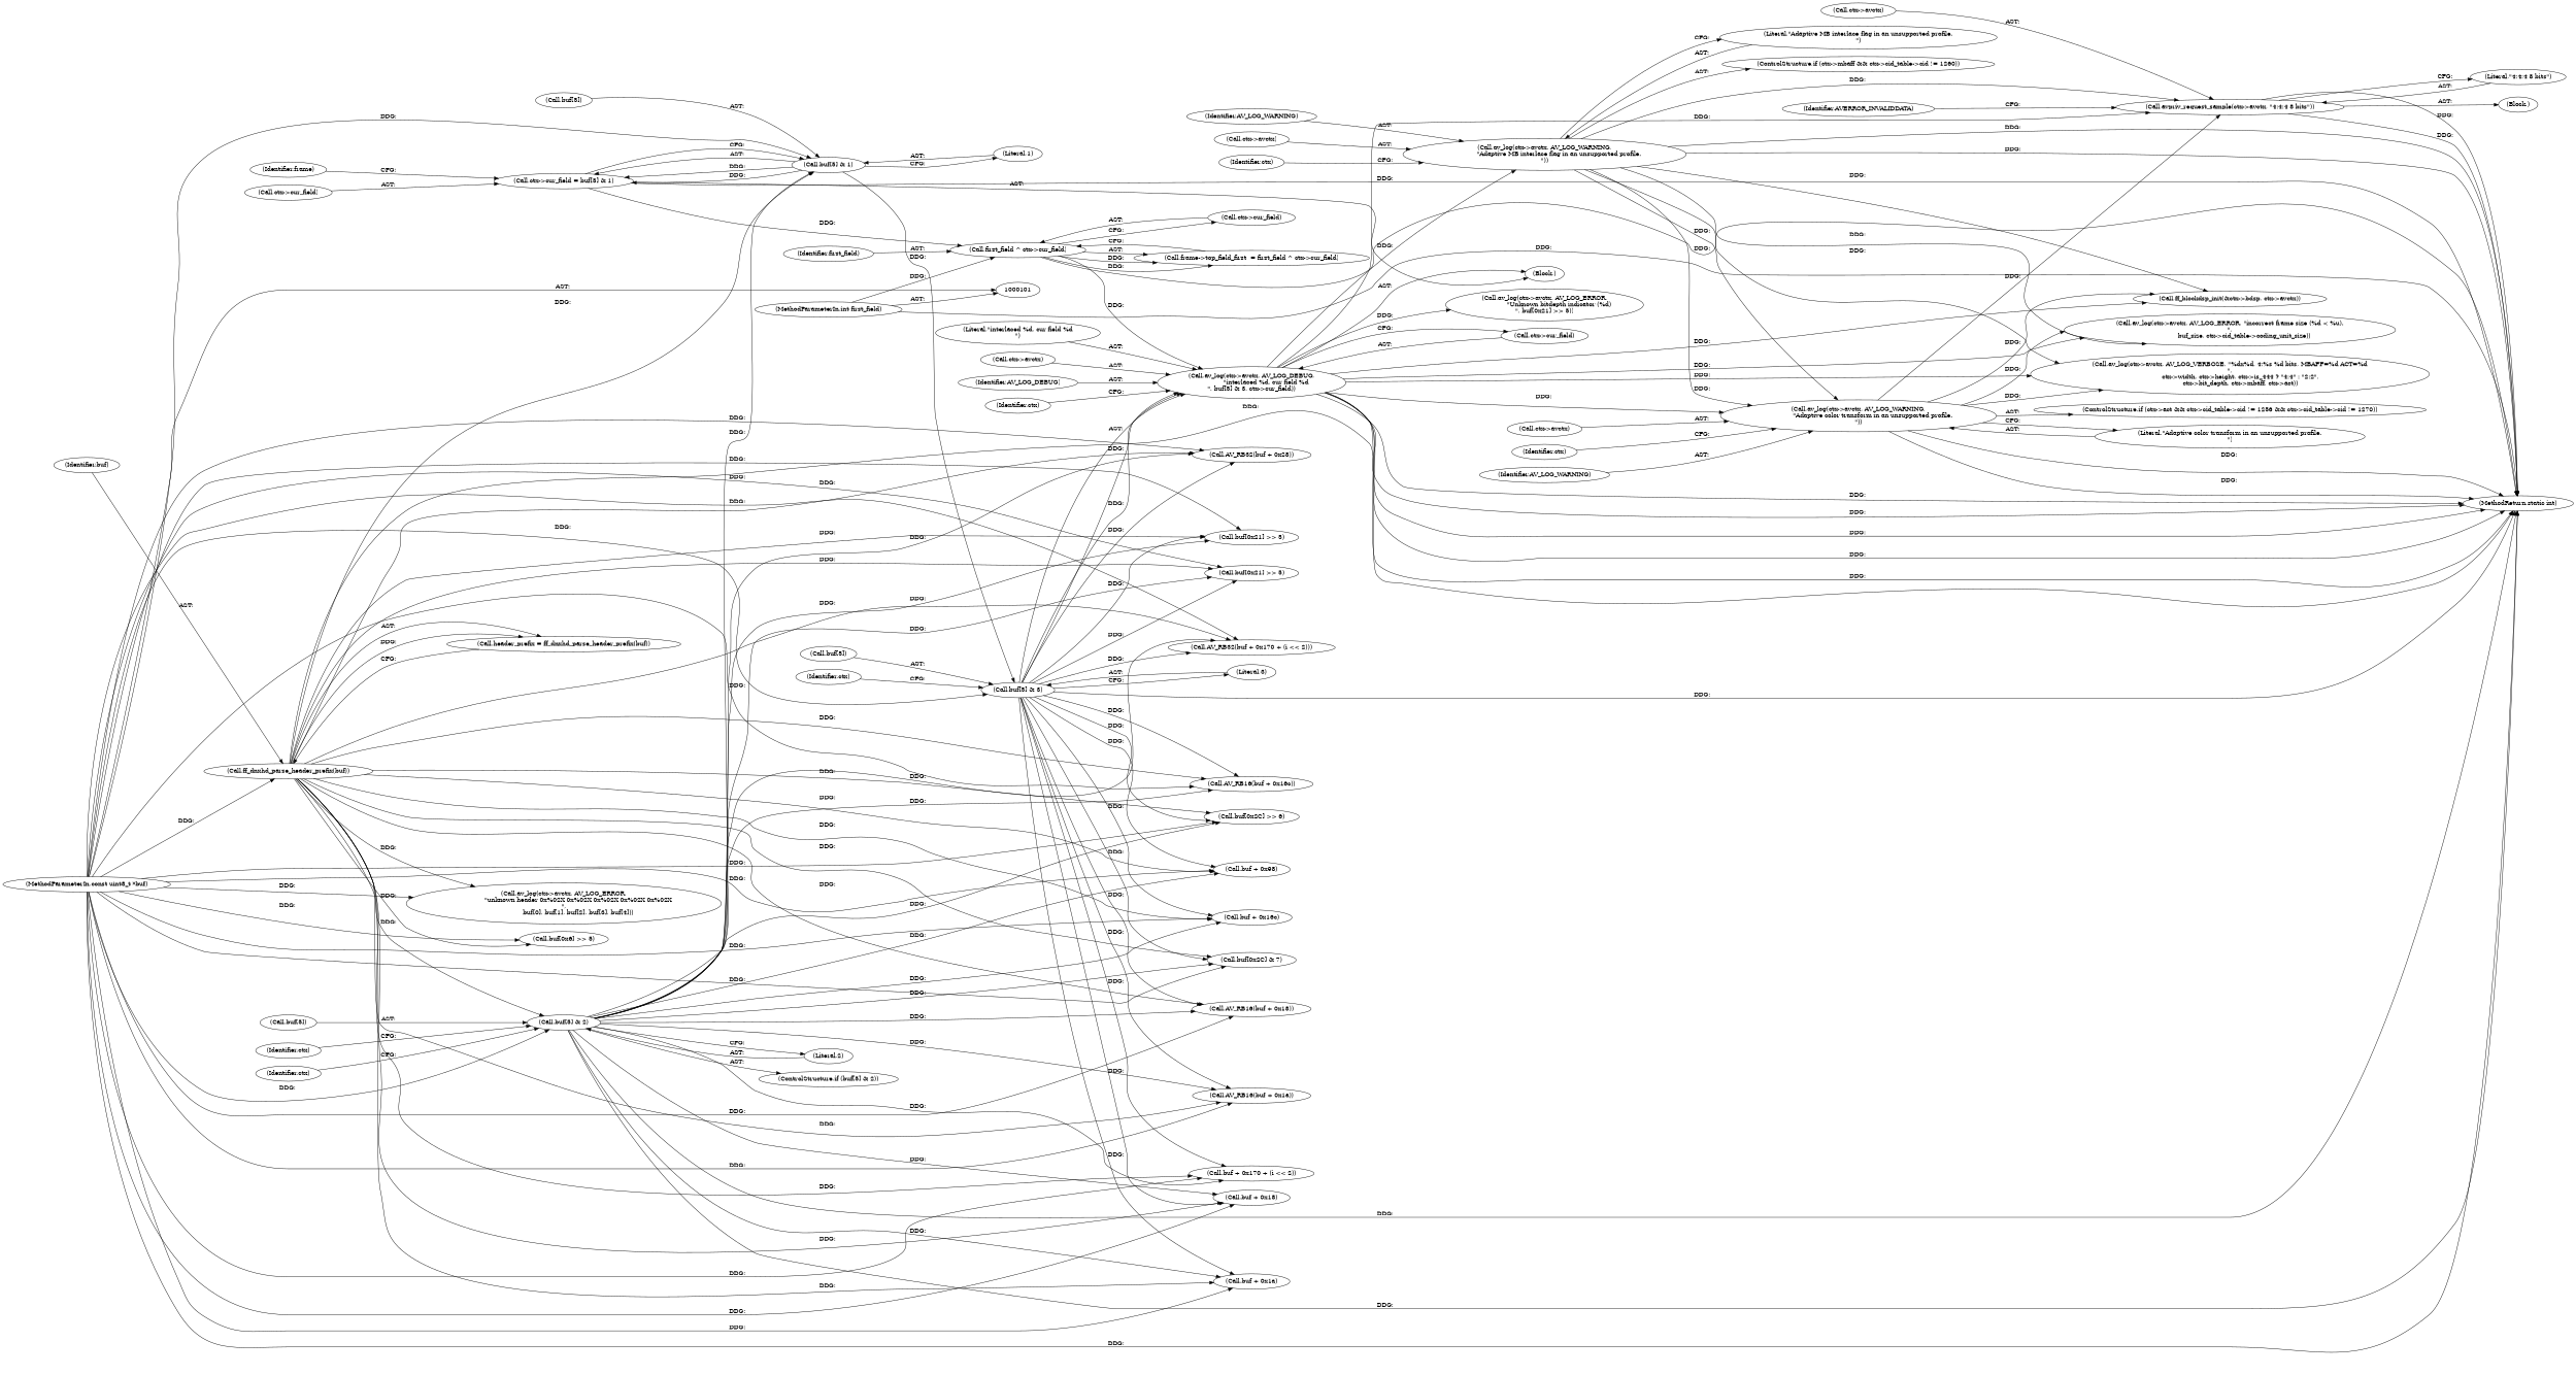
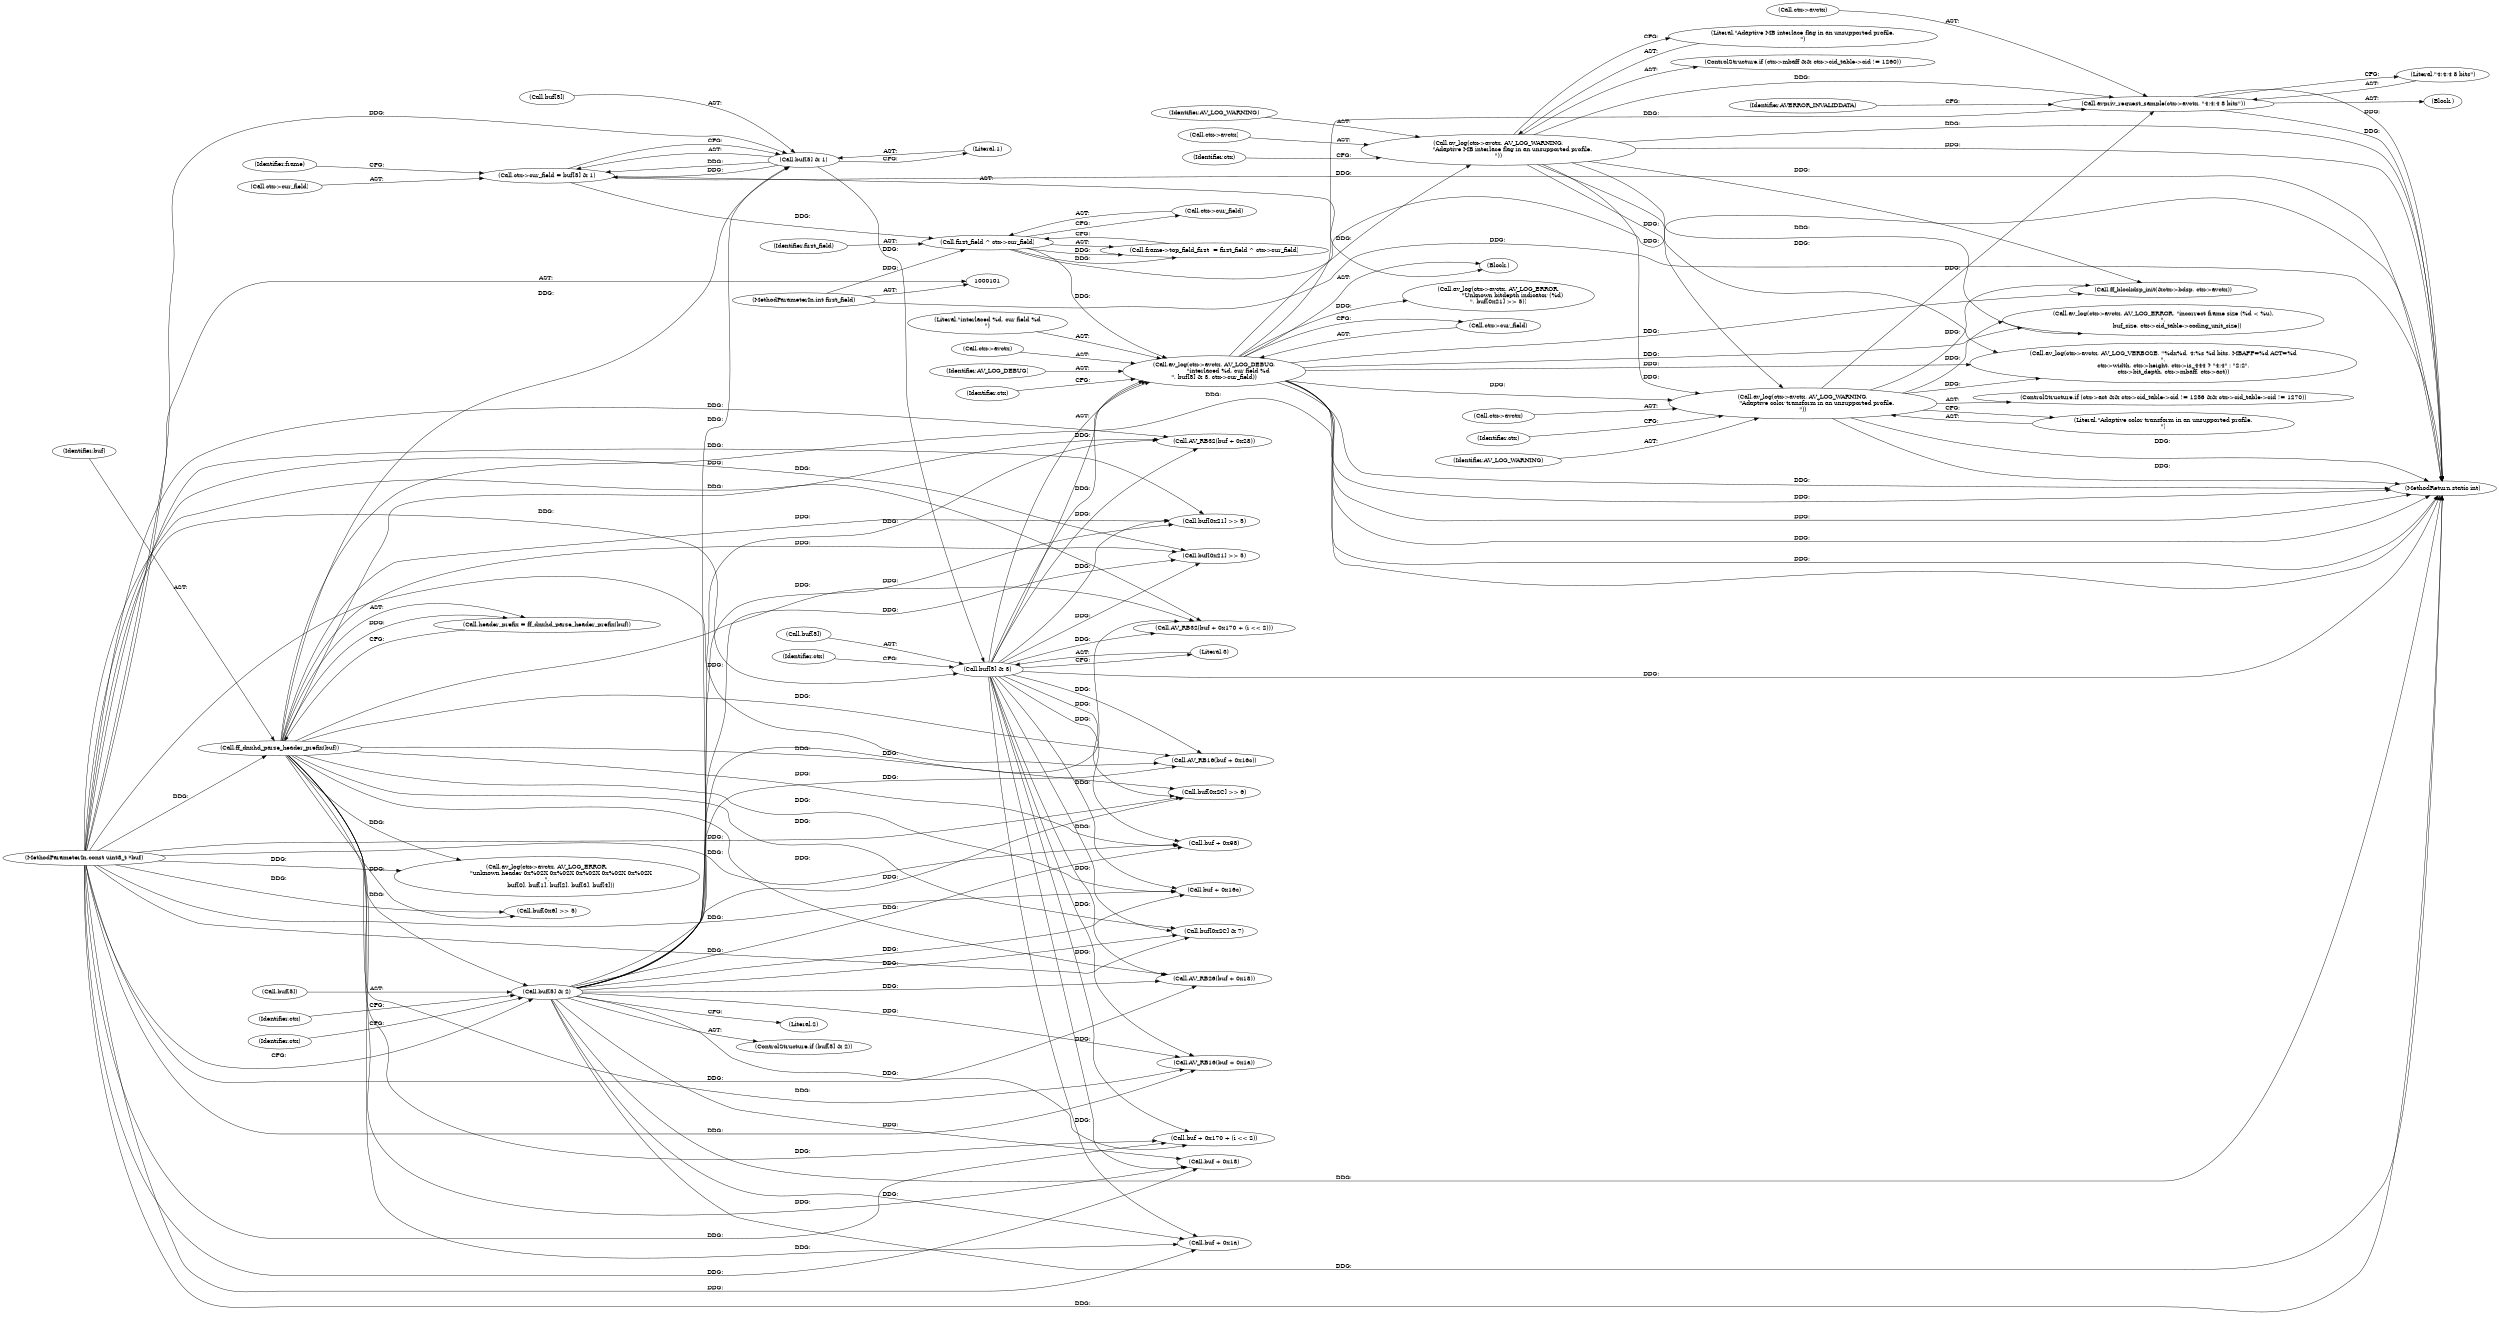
  digraph {
    rankdir=LR
    n1 [label="(Call,avpriv_request_sample(ctx->avctx, \"4:4:4 8 bits\"))"]
    n2 [label="(MethodReturn,static int)"]
    n3 [label="(Block,)"]
    n4 [label="(Literal,\"4:4:4 8 bits\")"]
    n5 [label="(Call,av_log(ctx->avctx, AV_LOG_WARNING,\n               \"Adaptive color transform in an unsupported profile.\n\"))"]
    n6 [label="(Literal,\"Adaptive color transform in an unsupported profile.\n\")"]
    n7 [label="(ControlStructure,if (ctx->act && ctx->cid_table->cid != 1256 && ctx->cid_table->cid != 1270))"]
    n8 [label="(Call,av_log(ctx->avctx, AV_LOG_ERROR, \"incorrect frame size (%d < %u).\n\",\n               buf_size, ctx->cid_table->coding_unit_size))"]
    n9 [label="(Call,av_log(ctx->avctx, AV_LOG_VERBOSE, \"%dx%d, 4:%s %d bits, MBAFF=%d ACT=%d\n\",\n           ctx->width, ctx->height, ctx->is_444 ? \"4:4\" : \"2:2\",\n           ctx->bit_depth, ctx->mbaff, ctx->act))"]
    n10 [label="(Call,ff_blockdsp_init(&ctx->bdsp, ctx->avctx))"]
    n11 [label="(Call,av_log(ctx->avctx, AV_LOG_DEBUG,\n               \"interlaced %d, cur field %d\n\", buf[5] & 3, ctx->cur_field))"]
    n12 [label="(Call,av_log(ctx->avctx, AV_LOG_WARNING,\n               \"Adaptive MB interlace flag in an unsupported profile.\n\"))"]
    n13 [label="(Call,av_log(ctx->avctx, AV_LOG_ERROR,\n               \"Unknown bitdepth indicator (%d)\n\", buf[0x21] >> 5))"]
    n14 [label="(Call,ctx->cur_field)"]
    n15 [label="(Block,)"]
    n16 [label="(Literal,\"Adaptive MB interlace flag in an unsupported profile.\n\")"]
    n17 [label="(ControlStructure,if (ctx->mbaff && ctx->cid_table->cid != 1260))"]
    n18 [label="(Call,buf[5] & 3)"]
    n19 [label="(Call,AV_RB32(buf + 0x28))"]
    n20 [label="(Call,buf[0x21] >> 5)"]
    n21 [label="(Call,buf[0x21] >> 5)"]
    n22 [label="(Call,AV_RB16(buf + 0x16c))"]
    n23 [label="(Literal,3)"]
    n24 [label="(Call,buf + 0x98)"]
    n25 [label="(Call,buf + 0x16c)"]
    n26 [label="(Call,AV_RB16(buf + 0x1a))"]
    n27 [label="(Call,buf + 0x170 + (i << 2))"]
    n28 [label="(Call,buf + 0x18)"]
    n29 [label="(Call,buf + 0x1a)"]
    n30 [label="(Call,AV_RB32(buf + 0x170 + (i << 2)))"]
    n31 [label="(Call,buf[0x2C] & 7)"]
-   n32 [label="(Call,AV_RB16(buf + 0x18))"]
+   n32 [label="(Call,AV_RB26(buf + 0x18))"]
    n33 [label="(Call,buf[0x2C] >> 6)"]
    n34 [label="(Call,ff_dnxhd_parse_header_prefix(buf))"]
    n35 [label="(Call,buf[5] & 1)"]
    n36 [label="(Call,buf[5] & 2)"]
    n37 [label="(Call,av_log(ctx->avctx, AV_LOG_ERROR,\n               \"unknown header 0x%02X 0x%02X 0x%02X 0x%02X 0x%02X\n\",\n               buf[0], buf[1], buf[2], buf[3], buf[4]))"]
    n38 [label="(Call,header_prefix = ff_dnxhd_parse_header_prefix(buf))"]
    n39 [label="(Call,buf[0x6] >> 5)"]
    n40 [label="(Call,ctx->cur_field = buf[5] & 1)"]
    n41 [label="(Literal,1)"]
    n42 [label="(Literal,2)"]
    n43 [label="(ControlStructure,if (buf[5] & 2))"]
    n44 [label="(Identifier,buf)"]
    n45 [label="(MethodParameterIn,const uint8_t *buf)"]
    1000101
    n47 [label="(Call,first_field ^ ctx->cur_field)"]
    n48 [label="(Call,frame->top_field_first  = first_field ^ ctx->cur_field)"]
    n49 [label="(Call,ctx->cur_field)"]
    n50 [label="(MethodParameterIn,int first_field)"]
    n51 [label="(Identifier,AVERROR_INVALIDDATA)"]
    n52 [label="(Identifier,AV_LOG_WARNING)"]
    n53 [label="(Literal,\"interlaced %d, cur field %d\n\")"]
    n54 [label="(Identifier,frame)"]
    n55 [label="(Call,ctx->cur_field)"]
    n56 [label="(Identifier,ctx)"]
    n57 [label="(Call,buf[5])"]
    n58 [label="(Call,ctx->avctx)"]
    n59 [label="(Identifier,ctx)"]
    n60 [label="(Identifier,AV_LOG_WARNING)"]
    n61 [label="(Call,buf[5])"]
    n62 [label="(Identifier,ctx)"]
    n63 [label="(Call,ctx->avctx)"]
    n64 [label="(Identifier,AV_LOG_DEBUG)"]
    n65 [label="(Identifier,ctx)"]
    n66 [label="(Call,buf[5])"]
    n67 [label="(Identifier,first_field)"]
    n68 [label="(Call,ctx->avctx)"]
    n69 [label="(Identifier,ctx)"]
    n70 [label="(Identifier,ctx)"]
    n71 [label="(Call,ctx->avctx)"]
    n1 -> n2 [label="DDG: "]
    n1 -> n2 [label="DDG: "]
    n1 -> n3 [label="AST: "]
    n1 -> n4 [label="CFG: "]
    n4 -> n1 [label="AST: "]
    n5 -> n1 [label="DDG: "]
    n5 -> n2 [label="DDG: "]
    n5 -> n2 [label="DDG: "]
    n5 -> n6 [label="CFG: "]
    n5 -> n7 [label="AST: "]
    n5 -> n8 [label="DDG: "]
    n5 -> n9 [label="DDG: "]
    n5 -> n10 [label="DDG: "]
    n6 -> n5 [label="AST: "]
    n11 -> n1 [label="DDG: "]
    n11 -> n2 [label="DDG: "]
    n11 -> n2 [label="DDG: "]
    n11 -> n2 [label="DDG: "]
    n11 -> n2 [label="DDG: "]
    n11 -> n2 [label="DDG: "]
    n11 -> n5 [label="DDG: "]
    n11 -> n8 [label="DDG: "]
    n11 -> n9 [label="DDG: "]
    n11 -> n10 [label="DDG: "]
    n11 -> n12 [label="DDG: "]
    n11 -> n13 [label="DDG: "]
    n11 -> n14 [label="CFG: "]
    n11 -> n15 [label="AST: "]
    n12 -> n1 [label="DDG: "]
    n12 -> n2 [label="DDG: "]
    n12 -> n2 [label="DDG: "]
    n12 -> n5 [label="DDG: "]
    n12 -> n5 [label="DDG: "]
    n12 -> n8 [label="DDG: "]
    n12 -> n9 [label="DDG: "]
    n12 -> n10 [label="DDG: "]
    n12 -> n16 [label="CFG: "]
    n12 -> n17 [label="AST: "]
    n14 -> n11 [label="AST: "]
    n16 -> n12 [label="AST: "]
    n18 -> n2 [label="DDG: "]
    n18 -> n11 [label="AST: "]
    n18 -> n11 [label="DDG: "]
    n18 -> n11 [label="DDG: "]
    n18 -> n19 [label="DDG: "]
    n18 -> n20 [label="DDG: "]
    n18 -> n21 [label="DDG: "]
    n18 -> n22 [label="DDG: "]
    n18 -> n23 [label="CFG: "]
    n18 -> n24 [label="DDG: "]
    n18 -> n25 [label="DDG: "]
    n18 -> n26 [label="DDG: "]
    n18 -> n27 [label="DDG: "]
    n18 -> n28 [label="DDG: "]
    n18 -> n29 [label="DDG: "]
    n18 -> n30 [label="DDG: "]
    n18 -> n31 [label="DDG: "]
    n18 -> n32 [label="DDG: "]
    n18 -> n33 [label="DDG: "]
    n23 -> n18 [label="AST: "]
    n34 -> n2 [label="DDG: "]
    n34 -> n19 [label="DDG: "]
    n34 -> n20 [label="DDG: "]
    n34 -> n21 [label="DDG: "]
    n34 -> n22 [label="DDG: "]
    n34 -> n24 [label="DDG: "]
    n34 -> n25 [label="DDG: "]
    n34 -> n26 [label="DDG: "]
    n34 -> n27 [label="DDG: "]
    n34 -> n28 [label="DDG: "]
    n34 -> n29 [label="DDG: "]
    n34 -> n30 [label="DDG: "]
    n34 -> n31 [label="DDG: "]
    n34 -> n32 [label="DDG: "]
    n34 -> n33 [label="DDG: "]
    n34 -> n35 [label="DDG: "]
    n34 -> n36 [label="DDG: "]
    n34 -> n37 [label="DDG: "]
    n34 -> n38 [label="AST: "]
    n34 -> n38 [label="DDG: "]
    n34 -> n39 [label="DDG: "]
    n35 -> n18 [label="DDG: "]
    n35 -> n40 [label="AST: "]
    n35 -> n40 [label="DDG: "]
    n35 -> n40 [label="DDG: "]
    n35 -> n41 [label="CFG: "]
    n36 -> n2 [label="DDG: "]
    n36 -> n2 [label="DDG: "]
    n36 -> n19 [label="DDG: "]
    n36 -> n20 [label="DDG: "]
    n36 -> n21 [label="DDG: "]
    n36 -> n22 [label="DDG: "]
    n36 -> n24 [label="DDG: "]
    n36 -> n25 [label="DDG: "]
    n36 -> n26 [label="DDG: "]
    n36 -> n27 [label="DDG: "]
    n36 -> n28 [label="DDG: "]
    n36 -> n29 [label="DDG: "]
    n36 -> n30 [label="DDG: "]
    n36 -> n31 [label="DDG: "]
    n36 -> n32 [label="DDG: "]
    n36 -> n33 [label="DDG: "]
    n36 -> n35 [label="DDG: "]
    n36 -> n42 [label="CFG: "]
    n36 -> n43 [label="AST: "]
    n38 -> n34 [label="CFG: "]
    n40 -> n2 [label="DDG: "]
    n40 -> n15 [label="AST: "]
    n40 -> n35 [label="CFG: "]
    n40 -> n47 [label="DDG: "]
    n41 -> n35 [label="AST: "]
-   n42 -> n36 [label="AST: "]
    n44 -> n34 [label="AST: "]
    n45 -> n2 [label="DDG: "]
    n45 -> n18 [label="DDG: "]
    n45 -> n19 [label="DDG: "]
    n45 -> n20 [label="DDG: "]
    n45 -> n21 [label="DDG: "]
    n45 -> n22 [label="DDG: "]
    n45 -> n24 [label="DDG: "]
    n45 -> n25 [label="DDG: "]
    n45 -> n26 [label="DDG: "]
    n45 -> n27 [label="DDG: "]
    n45 -> n28 [label="DDG: "]
    n45 -> n29 [label="DDG: "]
    n45 -> n30 [label="DDG: "]
    n45 -> n31 [label="DDG: "]
    n45 -> n32 [label="DDG: "]
    n45 -> n33 [label="DDG: "]
    n45 -> n34 [label="DDG: "]
    n45 -> n35 [label="DDG: "]
-   n45 -> n36 [label="DDG: "]
+   n45 -> n36 [label="CFG: "]
    n45 -> n37 [label="DDG: "]
    n45 -> n39 [label="DDG: "]
    n45 -> 1000101 [label="AST: "]
    n47 -> n2 [label="DDG: "]
    n47 -> n11 [label="DDG: "]
    n47 -> n48 [label="AST: "]
    n47 -> n48 [label="DDG: "]
    n47 -> n48 [label="DDG: "]
    n47 -> n49 [label="CFG: "]
    n48 -> n47 [label="CFG: "]
    n49 -> n47 [label="AST: "]
    n50 -> n2 [label="DDG: "]
    n50 -> 1000101 [label="AST: "]
    n50 -> n47 [label="DDG: "]
    n51 -> n1 [label="CFG: "]
    n52 -> n12 [label="AST: "]
    n53 -> n11 [label="AST: "]
    n54 -> n40 [label="CFG: "]
    n55 -> n40 [label="AST: "]
    n56 -> n5 [label="CFG: "]
    n57 -> n35 [label="AST: "]
    n58 -> n12 [label="AST: "]
    n59 -> n36 [label="CFG: "]
    n60 -> n5 [label="AST: "]
    n61 -> n18 [label="AST: "]
    n62 -> n18 [label="CFG: "]
    n63 -> n11 [label="AST: "]
    n64 -> n11 [label="AST: "]
    n65 -> n12 [label="CFG: "]
    n66 -> n36 [label="AST: "]
    n67 -> n47 [label="AST: "]
    n68 -> n5 [label="AST: "]
    n69 -> n11 [label="CFG: "]
    n70 -> n36 [label="CFG: "]
    n71 -> n1 [label="AST: "]
  }
